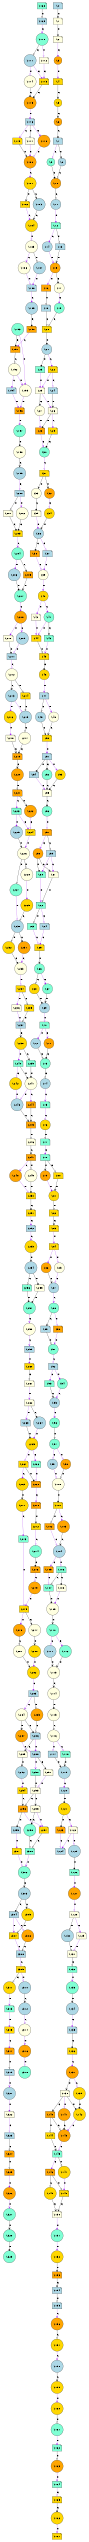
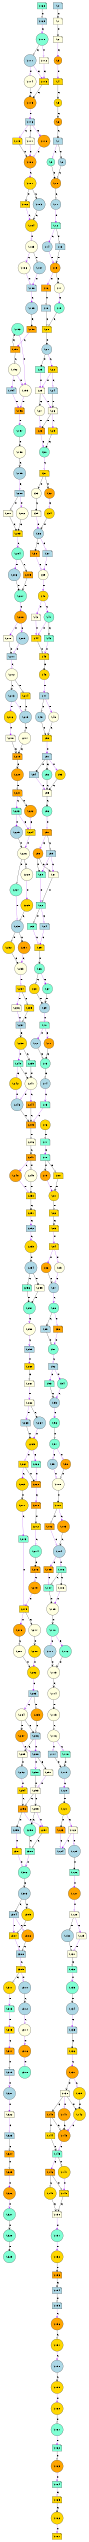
  strict digraph {
    node [fillcolor=lightblue shape=circle style=filled]
    edge [arrowhead=dot color=purple]
    S0 [shape=note]
    S1 [fillcolor=lightyellow shape=note]
    S2 [fillcolor=lightyellow shape=note]
    S3 [fillcolor=orange]
    S4 [fillcolor=gold shape=note]
    S5 [fillcolor=gold]
    S6 [fillcolor=orange]
    S7 [shape=note]
    S8
    S9 [fillcolor=aquamarine]
    S10 [fillcolor=orange]
    S11
    S12 [fillcolor=aquamarine shape=note]
    S13 [shape=note]
    S14
    S15 [fillcolor=orange]
    S16 [fillcolor=orange shape=note]
    S17 [fillcolor=lightyellow]
    S18 [shape=note]
    S19 [fillcolor=aquamarine]
    S20 [fillcolor=gold shape=note]
    S21
    S22 [fillcolor=gold shape=note]
    S23 [fillcolor=aquamarine shape=note]
    S24 [shape=note]
    S25 [fillcolor=lightyellow shape=note]
    S26 [fillcolor=lightyellow shape=note]
    S27 [fillcolor=lightyellow]
    S28 [fillcolor=orange shape=note]
    S29 [fillcolor=gold shape=note]
    S30 [fillcolor=aquamarine]
    S31 [fillcolor=gold shape=note]
    S32 [fillcolor=orange]
    S33 [fillcolor=lightyellow]
    S34 [fillcolor=gold]
    S35 [fillcolor=lightyellow shape=note]
    S36
    S37 [shape=note]
    S38 [fillcolor=orange shape=note]
    S39 [fillcolor=lightyellow]
    S40 [fillcolor=gold]
    S41 [fillcolor=aquamarine]
    S42 [fillcolor=lightyellow shape=note]
    S43 [fillcolor=aquamarine shape=note]
    S44 [fillcolor=gold shape=note]
    S45 [fillcolor=gold shape=note]
    S46 [fillcolor=gold]
    S47 [shape=note]
    S48 [fillcolor=lightyellow]
    S49
    S50 [fillcolor=gold shape=note]
    S51 [shape=note]
    S52 [fillcolor=aquamarine]
    S53 [fillcolor=gold]
    S54 [shape=note]
    S55 [fillcolor=lightyellow shape=note]
    S56 [fillcolor=aquamarine]
    S57 [fillcolor=orange shape=note]
    S58 [fillcolor=orange]
    S59 [shape=note]
    S60 [fillcolor=aquamarine shape=note]
    S61 [fillcolor=lightyellow shape=note]
    S62 [fillcolor=aquamarine shape=note]
    S63 [fillcolor=aquamarine shape=note]
    S64 [shape=note]
    S65 [fillcolor=gold shape=note]
    S66 [fillcolor=aquamarine]
    S67 [fillcolor=aquamarine]
    S68 [fillcolor=gold]
    S69
    S70 [fillcolor=aquamarine shape=note]
    S71 [fillcolor=orange]
    S72
    S73 [fillcolor=aquamarine]
    S74
    S75 [fillcolor=aquamarine shape=note]
    S76 [fillcolor=gold]
    S77 [fillcolor=aquamarine shape=note]
    S78 [fillcolor=aquamarine shape=note]
    S79 [fillcolor=orange]
    S80 [fillcolor=gold shape=note]
    S81 [fillcolor=gold]
    S82 [fillcolor=gold shape=note]
    S83 [fillcolor=gold shape=note]
    S84 [fillcolor=gold shape=note]
    S85 [fillcolor=lightyellow]
    S86 [fillcolor=orange]
    S87
    S88 [fillcolor=aquamarine]
    S89 [shape=note]
    S90 [fillcolor=orange shape=note]
    S91 [fillcolor=aquamarine]
    S92 [shape=note]
    S93 [fillcolor=aquamarine shape=note]
    S94 [fillcolor=aquamarine]
    S95
    S96 [fillcolor=aquamarine]
    S97 [fillcolor=aquamarine]
    S98 [fillcolor=orange]
    S99
    S100 [fillcolor=lightyellow]
    S101 [fillcolor=gold shape=note]
    S102 [fillcolor=orange shape=note]
    S103 [fillcolor=orange]
    S104
    S105 [fillcolor=orange shape=note]
    S106 [fillcolor=aquamarine shape=note]
    S107 [fillcolor=aquamarine shape=note]
    S108 [fillcolor=lightyellow shape=note]
    S109 [fillcolor=lightyellow]
    S110 [fillcolor=aquamarine]
    S111
    S112 [fillcolor=aquamarine]
    S113 [fillcolor=lightyellow]
    S114 [fillcolor=lightyellow]
    S115 [fillcolor=lightyellow]
    S116 [fillcolor=lightyellow]
    S117 [shape=note]
    S118 [fillcolor=aquamarine shape=note]
    S119
    S120 [shape=note]
    S121 [fillcolor=gold]
    S122 [fillcolor=lightyellow shape=note]
    S123 [fillcolor=orange shape=note]
    S124 [shape=note]
    S125
    S126 [fillcolor=aquamarine shape=note]
    S127 [fillcolor=orange]
    S128 [fillcolor=lightyellow shape=note]
    S129 [fillcolor=lightyellow shape=note]
    S130
    S131 [fillcolor=lightyellow shape=note]
    S132 [fillcolor=aquamarine shape=note]
    S133 [fillcolor=aquamarine]
    S134
    S135 [shape=note]
    S136 [fillcolor=gold shape=note]
    S137 [fillcolor=orange]
    S138 [fillcolor=lightyellow shape=note]
    S139 [fillcolor=gold]
    S140 [fillcolor=orange shape=note]
    S141 [fillcolor=orange]
    S142 [fillcolor=gold]
    S143 [fillcolor=orange]
    S144 [fillcolor=gold shape=note]
    S145 [fillcolor=aquamarine shape=note]
    S146 [fillcolor=orange shape=note]
    S147 [fillcolor=gold]
    S148 [fillcolor=gold shape=note]
    S149 [fillcolor=gold]
    S150 [fillcolor=lightyellow shape=note]
    S151 [fillcolor=aquamarine]
    S152 [fillcolor=gold]
    S153 [fillcolor=orange shape=note]
    S154 [shape=note]
    S155 [shape=note]
    S156 [fillcolor=orange]
    S157 [fillcolor=gold]
    S158
    S159 [fillcolor=gold]
    S160 [fillcolor=gold]
    S161 [fillcolor=aquamarine]
    S162 [fillcolor=aquamarine shape=note]
    S163 [fillcolor=orange]
    S164 [fillcolor=aquamarine shape=note]
    S165 [fillcolor=gold shape=note]
    S166 [fillcolor=gold]
    S167 [fillcolor=gold shape=note]
    S168 [fillcolor=aquamarine shape=note]
    S169 [shape=note]
    S170 [fillcolor=aquamarine]
    S171
    S172 [fillcolor=lightyellow shape=note]
    S173 [fillcolor=gold shape=note]
    S174 [fillcolor=lightyellow]
    S175 [fillcolor=orange]
    S176 [shape=note]
    S177 [fillcolor=lightyellow shape=note]
    S178 [fillcolor=orange]
    S179 [fillcolor=gold shape=note]
    S180 [fillcolor=orange]
    S181 [fillcolor=gold]
    S182 [fillcolor=gold shape=note]
    S183
    S184 [fillcolor=gold]
    S185 [fillcolor=lightyellow]
    S186 [fillcolor=lightyellow]
    S187
    S188 [shape=note]
    S189
    S190 [fillcolor=orange shape=note]
    S191 [fillcolor=orange shape=note]
    S192 [fillcolor=lightyellow]
    S193 [fillcolor=aquamarine]
    S194 [shape=note]
    S195 [fillcolor=lightyellow]
    S196 [fillcolor=orange shape=note]
    S197 [fillcolor=aquamarine]
    S198 [fillcolor=lightyellow]
    S199
    S200 [shape=note]
    S201 [fillcolor=lightyellow shape=note]
    S202 [fillcolor=lightyellow]
    S203 [fillcolor=gold shape=note]
    S204 [fillcolor=aquamarine]
    S205 [fillcolor=orange shape=note]
    S206
    S207 [fillcolor=aquamarine]
    S208 [fillcolor=orange]
    S209
    S210 [fillcolor=lightyellow shape=note]
    S211 [shape=note]
    S212 [fillcolor=lightyellow]
    S213
    S214 [fillcolor=gold shape=note]
    S215
    S216 [fillcolor=gold]
    S217 [fillcolor=lightyellow]
    S218 [fillcolor=lightyellow shape=note]
    S219 [fillcolor=orange shape=note]
    S220 [fillcolor=orange]
    S221 [fillcolor=orange shape=note]
    S222 [fillcolor=orange]
    S223 [fillcolor=aquamarine shape=note]
    S224 [fillcolor=gold shape=note]
    S225
    S226 [fillcolor=lightyellow]
    S227 [fillcolor=aquamarine]
    S228 [fillcolor=lightyellow]
    S230
    S229 [fillcolor=gold]
    S231 [fillcolor=orange]
    S232 [fillcolor=gold]
    S233 [fillcolor=lightyellow]
    S234 [fillcolor=gold shape=note]
    S235 [fillcolor=gold shape=note]
    S236 [fillcolor=lightyellow shape=note]
    S237 [shape=note]
    S238 [fillcolor=gold]
    S239 [fillcolor=aquamarine shape=note]
    S240 [fillcolor=aquamarine shape=note]
    S241 [fillcolor=lightyellow]
    S242 [fillcolor=gold]
    S243
    S244 [fillcolor=orange shape=note]
    S245 [fillcolor=orange shape=note]
    S246 [fillcolor=lightyellow shape=note]
    S247 [fillcolor=orange shape=note]
    S248 [fillcolor=orange]
    S249 [fillcolor=lightyellow]
    S250 [fillcolor=gold shape=note]
    S251 [fillcolor=gold shape=note]
    S252 [shape=note]
    S253 [fillcolor=gold]
    S254
    S255 [fillcolor=lightyellow shape=note]
    S256 [fillcolor=aquamarine shape=note]
    S257 [fillcolor=aquamarine]
    S258 [fillcolor=lightyellow]
    S259 [shape=note]
    S260 [fillcolor=gold shape=note]
    S261 [fillcolor=lightyellow shape=note]
    S262 [fillcolor=lightyellow shape=note]
    S263 [shape=note]
    S264
    S265 [fillcolor=gold]
    S266 [fillcolor=aquamarine shape=note]
    S267 [fillcolor=gold shape=note]
    S268 [fillcolor=orange shape=note]
    S269 [fillcolor=gold]
    S270 [fillcolor=orange shape=note]
    S271 [fillcolor=gold]
    S272 [fillcolor=gold shape=note]
    S273 [fillcolor=aquamarine shape=note]
    S274 [fillcolor=aquamarine]
    S275 [fillcolor=gold shape=note]
    S276 [fillcolor=orange shape=note]
    S277 [fillcolor=lightyellow]
    S278 [fillcolor=orange]
    S279 [fillcolor=orange]
    S280 [fillcolor=gold]
    S281 [fillcolor=lightyellow]
    S282 [fillcolor=gold]
    S283 [shape=note]
    S284 [fillcolor=lightyellow]
    S285 [fillcolor=orange]
    S286 [shape=note]
    S287 [fillcolor=orange]
    S288 [shape=note]
    S289 [fillcolor=lightyellow shape=note]
    S290 [fillcolor=aquamarine shape=note]
    S291 [fillcolor=lightyellow shape=note]
    S292
    S293 [fillcolor=lightyellow shape=note]
    S294 [fillcolor=gold shape=note]
    S295 [fillcolor=lightyellow shape=note]
    S296 [fillcolor=orange shape=note]
    S297 [fillcolor=gold shape=note]
    S298 [fillcolor=aquamarine]
    S299 [shape=note]
    S300 [fillcolor=aquamarine shape=note]
    S301 [fillcolor=gold shape=note]
    S302 [fillcolor=aquamarine]
    S303
    S304 [shape=note]
    S305 [fillcolor=gold]
    S306 [fillcolor=orange]
    S307 [fillcolor=gold shape=note]
    S308 [shape=note]
    S309 [fillcolor=gold shape=note]
    S310
    S311 [fillcolor=gold]
    S312
    S313 [fillcolor=aquamarine shape=note]
    S314 [fillcolor=lightyellow]
    S315 [fillcolor=gold shape=note]
    S316 [fillcolor=orange]
    S317 [fillcolor=orange shape=note]
    S318 [fillcolor=aquamarine]
    S319 [shape=note]
    S321
    S322 [fillcolor=lightyellow shape=note]
    S323 [shape=note]
    S324 [fillcolor=orange shape=note]
    S325 [fillcolor=orange shape=note]
    S326 [fillcolor=orange]
    S327 [fillcolor=aquamarine]
    S328 [fillcolor=aquamarine]
    S329 [fillcolor=aquamarine]
    S0 -> S1 [arrowhead=vee color=black label=A]
    S1 -> S2 [arrowhead=vee color=black label=T]
    S2 -> S3 [label=G]
    S3 -> S4 [arrowhead=vee label=T]
    S4 -> S5 [arrowhead=vee color=black label=G]
    S5 -> S6 [arrowhead=vee color=black label=G]
    S6 -> S7 [color=black label=C]
    S7 -> S8 [arrowhead=vee color=black label=A]
    S7 -> S9 [arrowhead=onormal label=C]
    S8 -> S10 [arrowhead=onormal color=black label=C]
    S9 -> S10 [color=black label=C]
    S10 -> S11 [arrowhead=onormal color=black label=C]
    S11 -> S12 [label=T]
    S12 -> S13 [arrowhead=onormal color=black label=T]
    S12 -> S14 [label=C]
    S13 -> S15 [arrowhead=vee color=black label=A]
    S14 -> S15 [arrowhead=vee label=A]
    S15 -> S16 [arrowhead=vee label=A]
    S15 -> S17 [color=black label=G]
    S16 -> S18 [arrowhead=onormal color=black label=A]
    S17 -> S19 [label=G]
    S18 -> S20 [arrowhead=onormal color=black label=C]
    S19 -> S20 [arrowhead=onormal color=black label=C]
    S20 -> S21 [color=black label=T]
    S21 -> S22 [label=C]
    S21 -> S23 [color=black label=T]
    S22 -> S24 [arrowhead=onormal label=G]
    S22 -> S25 [arrowhead=vee label=T]
    S23 -> S25 [label=T]
    S24 -> S26 [arrowhead=vee color=black label=T]
    S25 -> S26 [label=T]
    S25 -> S27 [arrowhead=vee color=black label=G]
    S26 -> S28 [color=black label=T]
    S26 -> S29 [label=G]
    S27 -> S28 [arrowhead=vee label=T]
    S28 -> S30 [arrowhead=vee label=G]
    S29 -> S30 [color=black label=G]
    S30 -> S31 [arrowhead=onormal label=C]
    S31 -> S32 [arrowhead=vee color=black label=A]
    S31 -> S33 [arrowhead=vee color=black label=T]
    S32 -> S34 [arrowhead=onormal label=G]
    S33 -> S35 [color=black label=C]
    S34 -> S36 [arrowhead=vee color=black label=T]
    S35 -> S36 [label=T]
    S36 -> S37 [arrowhead=onormal label=G]
    S36 -> S38 [color=black label=C]
    S37 -> S39 [label=C]
    S38 -> S39 [arrowhead=onormal label=C]
    S39 -> S40 [arrowhead=vee label=T]
    S40 -> S41 [label=C]
    S40 -> S42 [label=T]
    S41 -> S43 [arrowhead=vee color=black label=G]
    S41 -> S44 [arrowhead=vee label=A]
    S42 -> S44 [arrowhead=vee label=A]
    S43 -> S45 [arrowhead=vee label=T]
    S44 -> S45 [arrowhead=onormal color=black label=T]
    S45 -> S46 [color=black label=G]
    S46 -> S47 [arrowhead=vee label=A]
    S47 -> S48 [arrowhead=vee label=T]
    S47 -> S49 [arrowhead=onormal color=black label=C]
    S48 -> S50 [arrowhead=vee color=black label=C]
    S49 -> S50 [arrowhead=vee color=black label=C]
    S50 -> S51 [label=T]
    S51 -> S52 [color=black label=G]
    S51 -> S53 [arrowhead=vee label=A]
    S51 -> S54 [color=black label=T]
    S52 -> S55 [arrowhead=vee color=black label=C]
    S53 -> S55 [color=black label=C]
    S54 -> S55 [arrowhead=vee label=C]
    S55 -> S56 [color=black label=C]
    S56 -> S57 [arrowhead=onormal label=T]
    S57 -> S58 [arrowhead=vee label=G]
    S57 -> S59 [arrowhead=onormal color=black label=C]
    S58 -> S60 [color=black label=T]
    S58 -> S61 [arrowhead=vee color=black label=C]
    S59 -> S60 [label=T]
    S59 -> S61 [label=C]
    S60 -> S62 [arrowhead=vee label=T]
    S61 -> S62 [arrowhead=onormal color=black label=T]
    S62 -> S63 [arrowhead=onormal color=black label=A]
    S62 -> S64 [arrowhead=onormal label=G]
    S63 -> S65 [arrowhead=onormal label=C]
    S64 -> S65 [label=C]
    S65 -> S66 [arrowhead=vee color=black label=T]
    S66 -> S67 [label=G]
    S66 -> S68 [arrowhead=onormal color=black label=C]
    S67 -> S69 [arrowhead=vee color=black label=T]
    S68 -> S69 [color=black label=T]
    S69 -> S70 [arrowhead=onormal label=T]
    S70 -> S71 [arrowhead=vee label=G]
    S70 -> S72 [label=A]
    S71 -> S73 [color=black label=G]
    S72 -> S73 [arrowhead=onormal color=black label=G]
    S73 -> S74 [arrowhead=onormal color=black label=G]
    S74 -> S75 [arrowhead=vee label=C]
-   S75 -> S76 [arrowhead=onormal label=C]
+   S75 -> S245 [arrowhead=onormal label=C]
    S76 -> S77 [arrowhead=onormal color=black label=A]
    S77 -> S78 [label=G]
    S78 -> S79 [arrowhead=vee color=black label=A]
    S78 -> S80 [arrowhead=onormal color=black label=G]
    S79 -> S81 [label=T]
    S80 -> S81 [arrowhead=vee color=black label=T]
    S81 -> S82 [arrowhead=onormal color=black label=A]
    S82 -> S83 [arrowhead=vee color=black label=G]
    S83 -> S84 [arrowhead=vee label=A]
    S84 -> S85 [arrowhead=onormal label=T]
    S84 -> S86 [label=A]
    S85 -> S87 [arrowhead=onormal label=G]
    S86 -> S87 [arrowhead=vee color=black label=G]
    S87 -> S88 [arrowhead=vee label=G]
    S88 -> S89 [arrowhead=vee color=black label=C]
    S88 -> S90 [arrowhead=onormal label=T]
    S89 -> S91 [arrowhead=onormal color=black label=T]
    S90 -> S91 [arrowhead=vee label=T]
    S91 -> S92 [arrowhead=onormal label=C]
    S92 -> S93 [label=C]
    S92 -> S94 [label=A]
    S93 -> S95 [arrowhead=vee color=black label=C]
    S94 -> S95 [arrowhead=vee label=C]
    S95 -> S96 [arrowhead=vee label=C]
    S96 -> S97 [arrowhead=onormal color=black label=A]
    S97 -> S98 [arrowhead=onormal label=A]
    S97 -> S99 [arrowhead=onormal label=G]
    S98 -> S100 [arrowhead=onormal color=black label=T]
    S99 -> S100 [arrowhead=onormal label=T]
    S100 -> S101 [color=black label=A]
    S101 -> S102 [arrowhead=onormal color=black label=T]
    S101 -> S103 [label=C]
    S102 -> S104 [arrowhead=onormal label=C]
    S103 -> S104 [arrowhead=vee color=black label=C]
    S104 -> S105 [arrowhead=vee label=G]
    S104 -> S106 [arrowhead=onormal label=A]
    S105 -> S107 [arrowhead=onormal label=G]
    S106 -> S107 [arrowhead=onormal color=black label=G]
    S106 -> S108 [color=black label=C]
    S107 -> S109 [color=black label=A]
    S108 -> S109 [label=A]
    S109 -> S110 [arrowhead=vee color=black label=A]
    S110 -> S111 [arrowhead=onormal label=C]
    S110 -> S112 [label=G]
    S111 -> S113 [arrowhead=vee color=black label=T]
    S112 -> S113 [arrowhead=vee color=black label=T]
    S113 -> S114 [arrowhead=vee color=black label=G]
    S114 -> S115 [color=black label=A]
    S115 -> S116 [arrowhead=onormal color=black label=G]
    S116 -> S117 [arrowhead=onormal label=T]
    S116 -> S118 [arrowhead=onormal label=C]
    S117 -> S119 [arrowhead=vee color=black label=T]
    S118 -> S119 [arrowhead=vee color=black label=T]
    S119 -> S120 [label=C]
    S120 -> S121 [color=black label=A]
    S121 -> S122 [arrowhead=vee label=G]
    S121 -> S123 [color=black label=A]
    S122 -> S124 [label=C]
    S122 -> S125 [arrowhead=onormal label=T]
    S123 -> S124 [arrowhead=onormal label=C]
    S125 -> S126 [color=black label=A]
    S126 -> S127 [label=A]
    S127 -> S128 [arrowhead=onormal label=A]
    S128 -> S129 [arrowhead=vee label=G]
    S128 -> S130 [arrowhead=onormal color=black label=A]
    S129 -> S131 [arrowhead=onormal label=A]
    S130 -> S131 [arrowhead=onormal color=black label=A]
    S131 -> S132 [arrowhead=onormal color=black label=G]
    S132 -> S133 [arrowhead=vee label=A]
    S133 -> S134 [arrowhead=vee color=black label=A]
    S134 -> S135 [label=G]
    S135 -> S136 [color=black label=G]
    S136 -> S137 [label=C]
    S137 -> S138 [arrowhead=vee color=black label=T]
    S137 -> S139 [arrowhead=onormal label=C]
    S138 -> S140 [arrowhead=vee color=black label=G]
    S138 -> S141 [arrowhead=onormal label=T]
    S138 -> S142 [color=black label=A]
    S139 -> S142 [color=black label=A]
    S140 -> S143 [arrowhead=onormal color=black label=C]
    S140 -> S144 [arrowhead=onormal color=black label=A]
    S141 -> S143 [color=black label=C]
    S142 -> S143 [label=C]
    S143 -> S145 [arrowhead=onormal label=G]
    S144 -> S145 [arrowhead=vee color=black label=G]
    S145 -> S146 [label=G]
    S145 -> S147 [arrowhead=onormal color=black label=A]
    S146 -> S148 [arrowhead=onormal color=black label=A]
    S146 -> S149 [arrowhead=onormal color=black label=C]
    S147 -> S148 [label=A]
    S148 -> S150 [arrowhead=vee color=black label=G]
    S149 -> S150 [arrowhead=vee color=black label=G]
    S150 -> S151 [label=A]
    S151 -> S152 [arrowhead=vee label=A]
    S152 -> S153 [arrowhead=vee color=black label=T]
    S153 -> S154 [arrowhead=vee color=black label=G]
    S154 -> S155 [arrowhead=onormal color=black label=A]
    S155 -> S156 [arrowhead=vee label=C]
    S156 -> S157 [arrowhead=onormal color=black label=C]
    S157 -> S158 [arrowhead=vee label=C]
    S158 -> S159 [arrowhead=vee color=black label=C]
    S159 -> S160 [arrowhead=vee label=A]
    S160 -> S161 [arrowhead=onormal color=black label=T]
    S161 -> S162 [label=T]
    S162 -> S163 [arrowhead=onormal color=black label=T]
    S163 -> S164 [arrowhead=vee label=T]
    S164 -> S165 [arrowhead=onormal label=G]
    S165 -> S166 [color=black label=G]
    S166 -> S167 [arrowhead=vee label=A]
    S168 -> S169 [arrowhead=onormal color=black label=A]
    S169 -> S170 [arrowhead=vee label=G]
    S170 -> S171 [arrowhead=onormal color=black label=G]
    S170 -> S172 [arrowhead=onormal label=A]
    S171 -> S173 [label=G]
    S171 -> S174 [arrowhead=onormal label=A]
    S172 -> S173 [arrowhead=vee label=G]
    S173 -> S175 [color=black label=G]
    S174 -> S175 [color=black label=G]
    S175 -> S176 [label=T]
    S176 -> S177 [arrowhead=onormal color=black label=T]
    S176 -> S178 [label=G]
    S176 -> S179 [arrowhead=vee label=C]
    S177 -> S180 [label=T]
    S178 -> S180 [arrowhead=onormal label=T]
    S179 -> S180 [arrowhead=vee color=black label=T]
    S180 -> S181 [label=C]
    S181 -> S182 [arrowhead=vee color=black label=T]
    S181 -> S183 [arrowhead=vee color=black label=C]
    S182 -> S184 [label=C]
    S183 -> S184 [arrowhead=vee color=black label=C]
    S184 -> S185 [arrowhead=onormal label=T]
    S185 -> S186 [arrowhead=vee label=C]
    S185 -> S187 [arrowhead=onormal color=black label=T]
    S186 -> S188 [arrowhead=onormal label=A]
    S187 -> S188 [label=A]
    S188 -> S189 [label=G]
    S189 -> S190 [color=black label=G]
    S190 -> S191 [label=C]
    S191 -> S192 [arrowhead=onormal color=black label=C]
-   S193 -> S191 [color=black label=G]
+   S191 -> S193 [color=black label=G]
    S192 -> S194 [label=C]
    S192 -> S195 [arrowhead=vee label=T]
    S193 -> S195 [label=T]
    S194 -> S196 [label=A]
    S195 -> S196 [arrowhead=vee label=A]
    S196 -> S197 [arrowhead=vee label=T]
    S197 -> S198 [color=black label=T]
    S198 -> S199 [arrowhead=vee color=black label=G]
    S199 -> S200 [arrowhead=onormal label=G]
    S200 -> S201 [arrowhead=onormal color=black label=A]
    S200 -> S202 [arrowhead=vee label=T]
    S201 -> S203 [color=black label=G]
    S202 -> S203 [color=black label=G]
    S203 -> S204 [arrowhead=vee label=C]
    S204 -> S205 [arrowhead=vee color=black label=C]
    S204 -> S206 [label=T]
    S205 -> S207 [arrowhead=vee color=black label=T]
    S206 -> S207 [color=black label=T]
    S207 -> S208 [label=C]
    S208 -> S209 [arrowhead=vee label=C]
    S208 -> S210 [label=T]
    S209 -> S211 [arrowhead=onormal label=T]
    S210 -> S211 [color=black label=T]
    S211 -> S212 [arrowhead=onormal label=G]
    S212 -> S213 [arrowhead=vee color=black label=C]
    S212 -> S214 [arrowhead=onormal color=black label=T]
    S213 -> S215 [arrowhead=onormal label=C]
    S213 -> S216 [label=A]
    S214 -> S215 [arrowhead=onormal color=black label=C]
    S215 -> S217 [arrowhead=onormal color=black label=G]
    S216 -> S218 [label=T]
    S217 -> S219 [color=black label=G]
    S218 -> S219 [arrowhead=vee color=black label=G]
    S219 -> S220 [arrowhead=vee color=black label=G]
    S220 -> S221 [arrowhead=onormal color=black label=A]
    S221 -> S222 [arrowhead=vee color=black label=T]
    S221 -> S223 [label=C]
    S222 -> S224 [arrowhead=onormal label=G]
    S223 -> S224 [label=G]
    S223 -> S225 [label=A]
    S224 -> S226 [arrowhead=vee label=A]
    S225 -> S226 [arrowhead=vee color=black label=A]
    S226 -> S227 [arrowhead=onormal color=black label=T]
    S226 -> S228 [arrowhead=onormal color=black label=A]
    S227 -> S230 [arrowhead=onormal label=T]
    S228 -> S229 [label=T]
    S230 -> S231 [color=black label=C]
    S230 -> S232 [arrowhead=onormal color=black label=T]
    S229 -> S230 [arrowhead=onormal color=black label=C]
    S231 -> S233 [arrowhead=vee label=G]
    S232 -> S233 [color=black label=G]
    S233 -> S234 [arrowhead=onormal label=A]
    S234 -> S235 [arrowhead=onormal color=black label=G]
    S234 -> S236 [label=A]
    S235 -> S237 [arrowhead=onormal color=black label=T]
    S236 -> S237 [arrowhead=onormal label=T]
    S237 -> S238 [arrowhead=vee color=black label=G]
    S238 -> S239 [arrowhead=vee color=black label=C]
    S238 -> S240 [label=T]
    S239 -> S241 [color=black label=A]
    S240 -> S241 [color=black label=A]
    S240 -> S242 [arrowhead=onormal label=G]
    S241 -> S243 [arrowhead=onormal label=T]
    S241 -> S244 [label=C]
    S242 -> S243 [arrowhead=onormal label=T]
    S243 -> S245 [arrowhead=vee color=black label=C]
    S244 -> S245 [arrowhead=vee color=black label=C]
    S245 -> S246 [arrowhead=onormal color=black label=A]
    S246 -> S247 [arrowhead=vee color=black label=C]
    S247 -> S248 [arrowhead=vee label=C]
    S247 -> S249 [arrowhead=onormal color=black label=A]
    S248 -> S250 [arrowhead=onormal label=A]
    S249 -> S250 [color=black label=A]
    S250 -> S251 [color=black label=G]
    S251 -> S252 [label=G]
    S252 -> S253 [arrowhead=vee label=C]
    S253 -> S254 [arrowhead=vee color=black label=T]
    S254 -> S255 [color=black label=A]
    S254 -> S256 [arrowhead=onormal color=black label=C]
    S255 -> S257 [color=black label=T]
    S256 -> S257 [color=black label=T]
    S257 -> S258 [arrowhead=vee label=G]
    S258 -> S259 [arrowhead=vee label=C]
    S259 -> S260 [label=A]
    S260 -> S261 [arrowhead=onormal color=black label=G]
    S261 -> S262 [arrowhead=vee label=A]
    S262 -> S263 [arrowhead=vee label=A]
    S262 -> S264 [color=black label=G]
    S263 -> S265 [color=black label=A]
    S264 -> S265 [label=A]
    S265 -> S266 [label=G]
    S265 -> S267 [arrowhead=onormal label=A]
    S266 -> S268 [arrowhead=onormal label=A]
    S267 -> S268 [color=black label=A]
    S267 -> S269 [label=C]
    S268 -> S270 [arrowhead=vee label=G]
    S269 -> S271 [arrowhead=vee color=black label=A]
    S270 -> S272 [arrowhead=vee color=black label=A]
    S271 -> S273 [label=G]
    S272 -> S274 [arrowhead=onormal label=C]
    S273 -> S275 [arrowhead=onormal label=T]
    S274 -> S276 [color=black label=G]
    S275 -> S277 [arrowhead=vee color=black label=G]
    S275 -> S278 [label=A]
    S276 -> S279 [arrowhead=onormal label=C]
    S277 -> S280 [arrowhead=vee color=black label=T]
    S278 -> S281 [arrowhead=onormal color=black label=C]
    S279 -> S275 [label=T]
    S280 -> S282 [label=T]
    S281 -> S282 [arrowhead=vee color=black label=T]
    S282 -> S283 [label=C]
    S283 -> S284 [arrowhead=vee label=C]
    S283 -> S285 [arrowhead=onormal color=black label=T]
    S284 -> S286 [color=black label=C]
    S284 -> S287 [arrowhead=vee color=black label=T]
    S285 -> S286 [arrowhead=onormal color=black label=C]
    S286 -> S288 [label=T]
    S286 -> S289 [arrowhead=vee color=black label=C]
    S287 -> S288 [arrowhead=onormal label=T]
    S288 -> S290 [arrowhead=vee label=A]
    S288 -> S291 [arrowhead=vee color=black label=G]
    S289 -> S292 [arrowhead=vee color=black label=T]
    S290 -> S293 [arrowhead=onormal color=black label=A]
    S291 -> S293 [arrowhead=onormal label=A]
    S292 -> S294 [label=T]
    S293 -> S295 [arrowhead=vee color=black label=G]
    S293 -> S296 [arrowhead=onormal color=black label=C]
    S294 -> S296 [arrowhead=vee color=black label=C]
    S295 -> S297 [arrowhead=vee label=T]
    S295 -> S298 [color=black label=C]
    S296 -> S297 [label=T]
    S296 -> S299 [color=black label=A]
    S297 -> S300 [arrowhead=onormal color=black label=G]
    S298 -> S300 [arrowhead=onormal color=black label=G]
    S299 -> S301 [label=A]
    S300 -> S302 [arrowhead=vee label=T]
    S301 -> S302 [arrowhead=onormal label=T]
    S302 -> S303 [arrowhead=vee color=black label=G]
    S303 -> S304 [color=black label=G]
    S303 -> S305 [arrowhead=vee color=black label=C]
    S304 -> S306 [arrowhead=onormal label=C]
    S304 -> S307 [arrowhead=vee label=T]
    S305 -> S307 [arrowhead=onormal color=black label=T]
    S306 -> S308 [arrowhead=onormal color=black label=C]
    S307 -> S308 [arrowhead=onormal label=C]
    S308 -> S309 [arrowhead=onormal label=C]
    S309 -> S310 [arrowhead=onormal label=A]
    S309 -> S311 [arrowhead=onormal color=black label=G]
    S310 -> S312 [arrowhead=vee color=black label=G]
    S311 -> S313 [arrowhead=vee label=T]
    S312 -> S314 [arrowhead=onormal label=G]
    S313 -> S315 [label=T]
    S314 -> S316 [arrowhead=vee label=A]
    S315 -> S317 [label=C]
    S316 -> S318 [arrowhead=onormal label=A]
    S317 -> S319 [arrowhead=onormal color=black label=T]
    S319 -> S321 [arrowhead=vee label=A]
    S321 -> S322 [label=T]
    S322 -> S323 [arrowhead=onormal label=G]
    S323 -> S324 [arrowhead=onormal color=black label=G]
    S324 -> S325 [arrowhead=onormal color=black label=A]
    S325 -> S326 [label=A]
    S326 -> S327 [arrowhead=vee label=T]
    S327 -> S328 [arrowhead=vee color=black label=A]
    S328 -> S329 [color=black label=T]
  }
